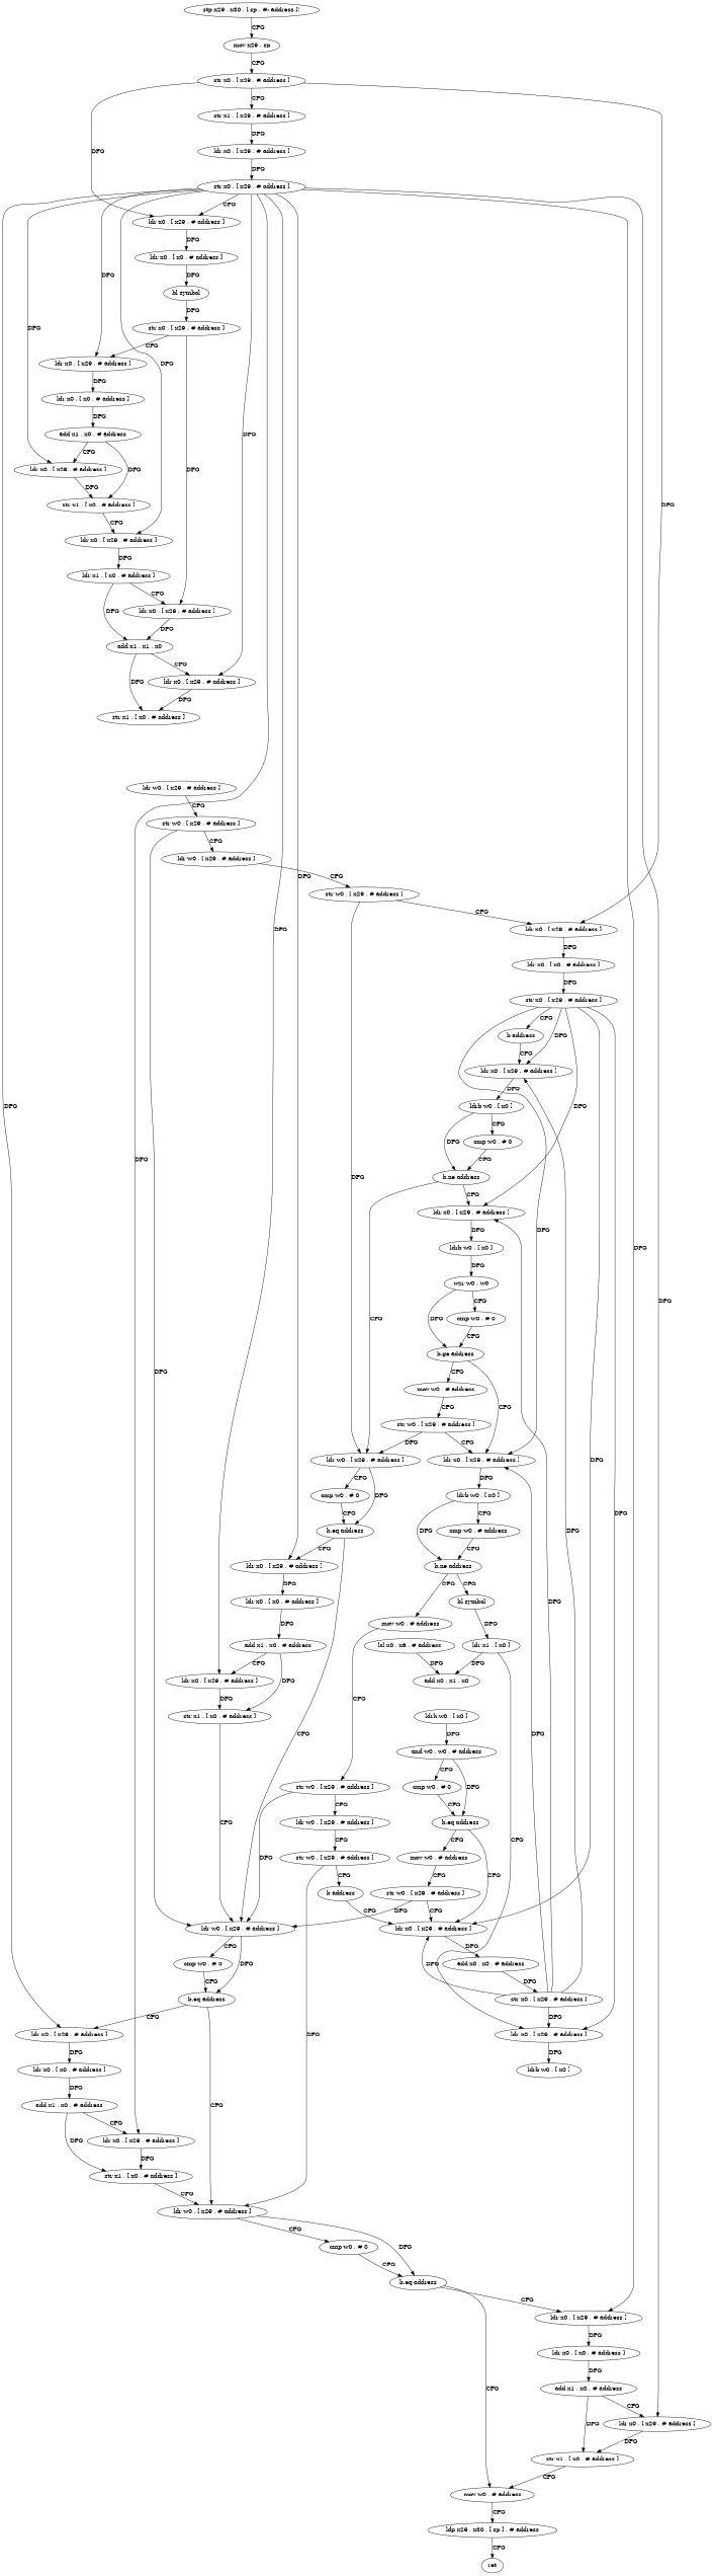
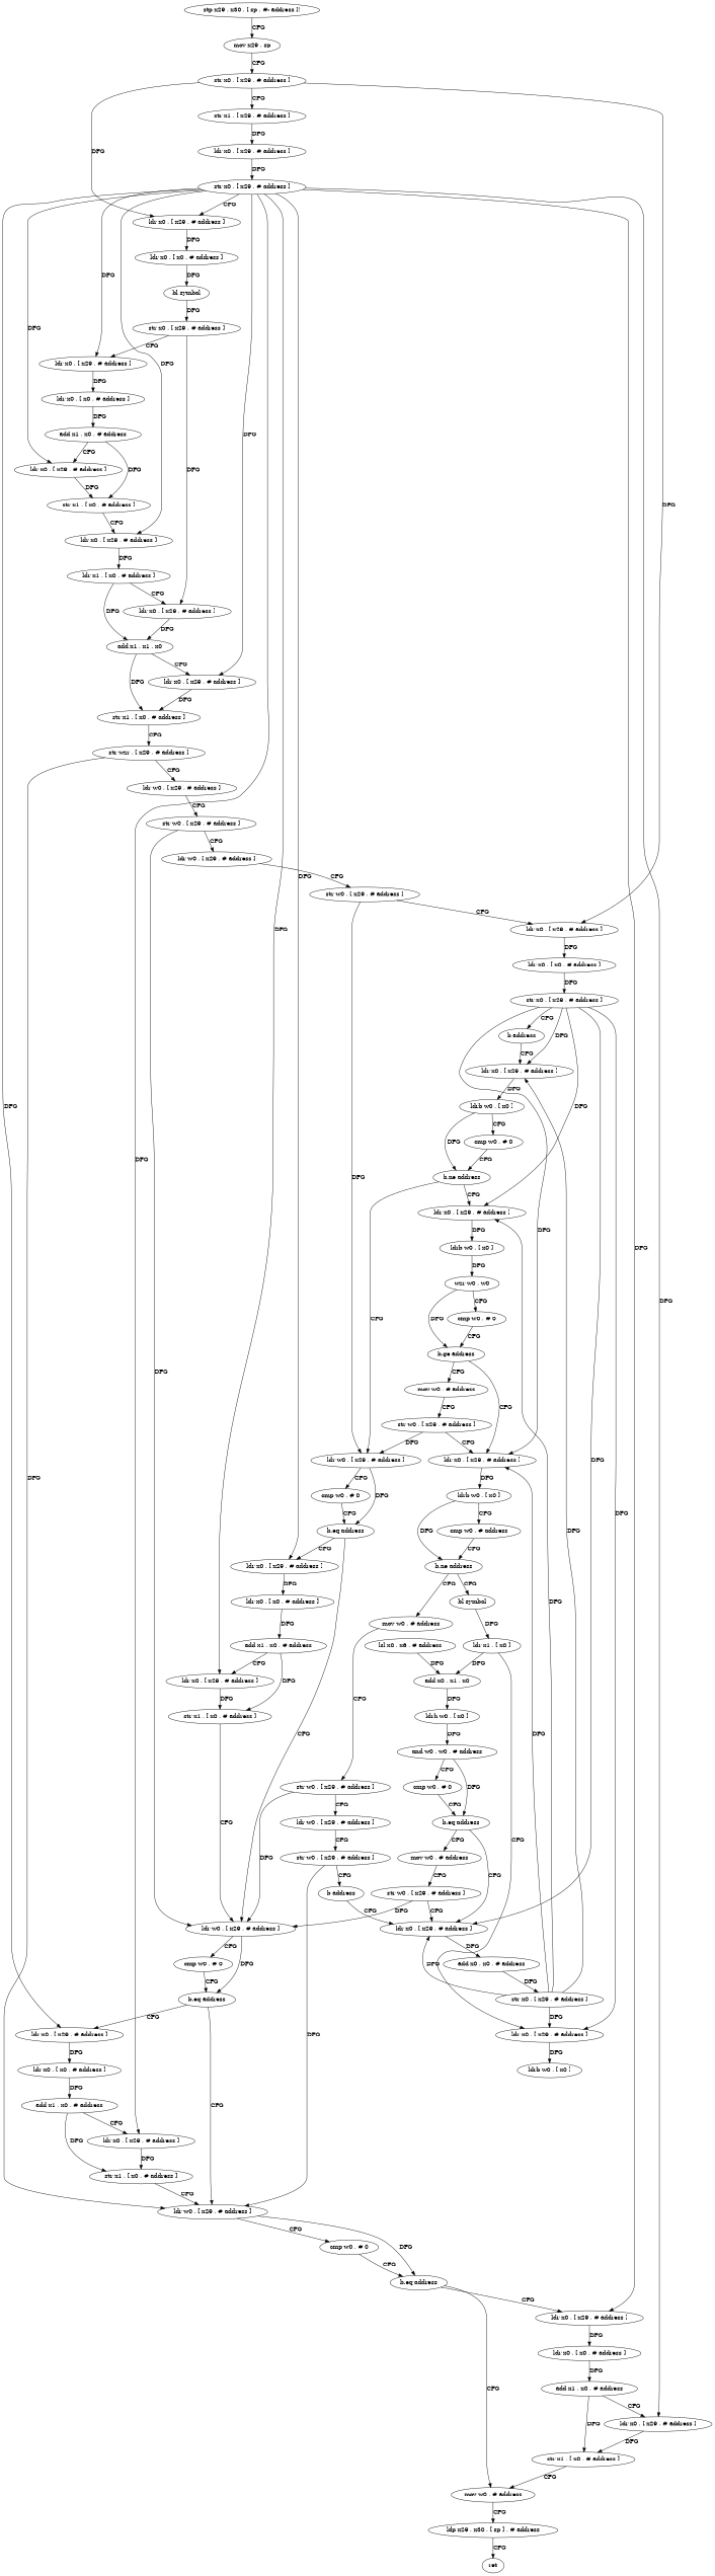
  digraph {
    n1 [label="stp x29 , x30 , [ sp , #- address ]!"]
    n2 [label="mov x29 , sp"]
    n3 [label="str x0 , [ x29 , # address ]"]
    n4 [label="str x1 , [ x29 , # address ]"]
    n5 [label="ldr x0 , [ x29 , # address ]"]
    n6 [label="ldr x0 , [ x29 , # address ]"]
    n7 [label="ldr x0 , [ x29 , # address ]"]
    n8 [label="ldr x0 , [ x0 , # address ]"]
    n9 [label="ldr x0 , [ x0 , # address ]"]
    n10 [label="str x0 , [ x29 , # address ]"]
    n11 [label="ldr x0 , [ x29 , # address ]"]
    n12 [label="ldr x0 , [ x29 , # address ]"]
    n13 [label="ldr x0 , [ x29 , # address ]"]
    n14 [label="ldr x0 , [ x29 , # address ]"]
    n15 [label="ldr x0 , [ x29 , # address ]"]
    n16 [label="ldr x0 , [ x29 , # address ]"]
    n17 [label="ldr x0 , [ x29 , # address ]"]
    n18 [label="ldr x0 , [ x29 , # address ]"]
    n19 [label="ldr x0 , [ x29 , # address ]"]
    n20 [label="ldr x0 , [ x29 , # address ]"]
    n21 [label="ldr x0 , [ x0 , # address ]"]
    n22 [label="str x1 , [ x0 , # address ]"]
    n23 [label="ldr x1 , [ x0 , # address ]"]
    n24 [label="str x1 , [ x0 , # address ]"]
    n25 [label="ldr x0 , [ x0 , # address ]"]
    n26 [label="ldr x0 , [ x0 , # address ]"]
    n27 [label="str x1 , [ x0 , # address ]"]
    n28 [label="ldr x0 , [ x0 , # address ]"]
    n29 [label="str x1 , [ x0 , # address ]"]
    n30 [label="str x1 , [ x0 , # address ]"]
    n31 [label="bl symbol"]
    n32 [label="str x0 , [ x29 , # address ]"]
    n33 [label="ldr x0 , [ x29 , # address ]"]
    n34 [label="add x1 , x1 , x0"]
    n35 [label="add x1 , x0 , # address"]
+   n36 [label="str wzr , [ x29 , # address ]"]
    n37 [label="ldr w0 , [ x29 , # address ]"]
    n38 [label="ldr w0 , [ x29 , # address ]"]
    n39 [label="str w0 , [ x29 , # address ]"]
    n40 [label="cmp w0 , # 0"]
    n41 [label="b.eq address"]
    n42 [label="ldr w0 , [ x29 , # address ]"]
    n43 [label="ldr w0 , [ x29 , # address ]"]
    n44 [label="str w0 , [ x29 , # address ]"]
    n45 [label="cmp w0 , # 0"]
    n46 [label="b.eq address"]
    n47 [label="ldr w0 , [ x29 , # address ]"]
    n48 [label="cmp w0 , # 0"]
    n49 [label="b.eq address"]
    n50 [label="str x0 , [ x29 , # address ]"]
    n51 [label="b address"]
    n52 [label="ldr x0 , [ x29 , # address ]"]
    n53 [label="ldr x0 , [ x29 , # address ]"]
    n54 [label="ldr x0 , [ x29 , # address ]"]
    n55 [label="ldr x0 , [ x29 , # address ]"]
    n56 [label="ldr x0 , [ x29 , # address ]"]
    n57 [label="ldrb w0 , [ x0 ]"]
    n58 [label="ldrb w0 , [ x0 ]"]
    n59 [label="ldrb w0 , [ x0 ]"]
    n60 [label="ldrb w0 , [ x0 ]"]
    n61 [label="add x0 , x0 , # address"]
    n62 [label="cmp w0 , # 0"]
    n63 [label="b.ne address"]
    n64 [label="wzr w0 , w0"]
    n65 [label="cmp w0 , # 0"]
    n66 [label="b.ge address"]
    n67 [label="mov w0 , # address"]
    n68 [label="str w0 , [ x29 , # address ]"]
    n69 [label="cmp w0 , # address"]
    n70 [label="b.ne address"]
    n71 [label="add x1 , x0 , # address"]
    n72 [label="bl symbol"]
    n73 [label="mov w0 , # address"]
    n74 [label="ldr x1 , [ x0 ]"]
    n75 [label="str w0 , [ x29 , # address ]"]
    n76 [label="add x0 , x1 , x0"]
    n77 [label="ldr w0 , [ x29 , # address ]"]
    n78 [label="mov w0 , # address"]
    n79 [label="add x1 , x0 , # address"]
    n80 [label="ldrh w0 , [ x0 ]"]
    n81 [label="lsl x0 , x6 , # address"]
    n82 [label="and w0 , w0 , # address"]
    n83 [label="cmp w0 , # 0"]
    n84 [label="b.eq address"]
    n85 [label="mov w0 , # address"]
    n86 [label="str w0 , [ x29 , # address ]"]
    n87 [label="str x0 , [ x29 , # address ]"]
    n88 [label="str w0 , [ x29 , # address ]"]
    n89 [label="b address"]
    n90 [label="ldp x29 , x30 , [ sp ] , # address"]
    n91 [label=ret]
    n92 [label="add x1 , x0 , # address"]
    n1 -> n2 [label=CFG]
    n2 -> n3 [label=CFG]
    n3 -> n4 [label=CFG]
    n3 -> n5 [label=DFG]
    n3 -> n6 [label=DFG]
    n4 -> n7 [label=DFG]
    n5 -> n8 [label=DFG]
    n6 -> n9 [label=DFG]
    n7 -> n10 [label=DFG]
    n8 -> n31 [label=DFG]
    n9 -> n50 [label=DFG]
    n10 -> n5 [label=CFG]
    n10 -> n11 [label=DFG]
    n10 -> n12 [label=DFG]
    n10 -> n13 [label=DFG]
    n10 -> n14 [label=DFG]
    n10 -> n15 [label=DFG]
    n10 -> n16 [label=DFG]
    n10 -> n17 [label=DFG]
    n10 -> n18 [label=DFG]
    n10 -> n19 [label=DFG]
    n10 -> n20 [label=DFG]
    n11 -> n21 [label=DFG]
    n12 -> n22 [label=DFG]
    n13 -> n23 [label=DFG]
    n14 -> n24 [label=DFG]
    n15 -> n25 [label=DFG]
    n16 -> n26 [label=DFG]
    n17 -> n27 [label=DFG]
    n18 -> n28 [label=DFG]
    n19 -> n29 [label=DFG]
    n20 -> n30 [label=DFG]
    n21 -> n35 [label=DFG]
    n22 -> n13 [label=CFG]
    n23 -> n33 [label=CFG]
    n23 -> n34 [label=DFG]
+   n24 -> n36 [label=CFG]
    n25 -> n71 [label=DFG]
    n26 -> n79 [label=DFG]
    n27 -> n43 [label=CFG]
    n28 -> n92 [label=DFG]
    n29 -> n38 [label=CFG]
    n30 -> n78 [label=CFG]
    n31 -> n32 [label=DFG]
    n32 -> n11 [label=CFG]
    n32 -> n33 [label=DFG]
    n33 -> n34 [label=DFG]
    n34 -> n14 [label=CFG]
    n34 -> n24 [label=DFG]
    n35 -> n12 [label=CFG]
    n35 -> n22 [label=DFG]
+   n36 -> n37 [label=CFG]
+   n36 -> n38 [label=DFG]
    n37 -> n39 [label=CFG]
    n38 -> n40 [label=CFG]
    n38 -> n41 [label=DFG]
    n39 -> n42 [label=CFG]
    n39 -> n43 [label=DFG]
    n40 -> n41 [label=CFG]
    n41 -> n18 [label=CFG]
    n41 -> n78 [label=CFG]
    n42 -> n44 [label=CFG]
    n43 -> n45 [label=CFG]
    n43 -> n46 [label=DFG]
    n44 -> n6 [label=CFG]
    n44 -> n47 [label=DFG]
    n45 -> n46 [label=CFG]
    n46 -> n16 [label=CFG]
    n46 -> n38 [label=CFG]
    n47 -> n48 [label=CFG]
    n47 -> n49 [label=DFG]
    n48 -> n49 [label=CFG]
    n49 -> n15 [label=CFG]
    n49 -> n43 [label=CFG]
    n50 -> n51 [label=CFG]
    n50 -> n52 [label=DFG]
    n50 -> n53 [label=DFG]
    n50 -> n54 [label=DFG]
    n50 -> n55 [label=DFG]
    n50 -> n56 [label=DFG]
    n51 -> n52 [label=CFG]
    n52 -> n57 [label=DFG]
    n53 -> n58 [label=DFG]
    n54 -> n59 [label=DFG]
    n55 -> n60 [label=DFG]
    n56 -> n61 [label=DFG]
    n57 -> n62 [label=CFG]
    n57 -> n63 [label=DFG]
    n58 -> n64 [label=DFG]
    n59 -> n69 [label=CFG]
    n59 -> n70 [label=DFG]
    n61 -> n87 [label=DFG]
    n62 -> n63 [label=CFG]
    n63 -> n47 [label=CFG]
    n63 -> n53 [label=CFG]
    n64 -> n65 [label=CFG]
    n64 -> n66 [label=DFG]
    n65 -> n66 [label=CFG]
    n66 -> n54 [label=CFG]
    n66 -> n67 [label=CFG]
    n67 -> n68 [label=CFG]
    n68 -> n47 [label=DFG]
    n68 -> n54 [label=CFG]
    n69 -> n70 [label=CFG]
    n70 -> n72 [label=CFG]
    n70 -> n73 [label=CFG]
    n71 -> n17 [label=CFG]
    n71 -> n27 [label=DFG]
    n72 -> n74 [label=DFG]
    n73 -> n75 [label=CFG]
    n74 -> n55 [label=CFG]
    n74 -> n76 [label=DFG]
    n75 -> n43 [label=DFG]
    n75 -> n77 [label=CFG]
+   n76 -> n80 [label=DFG]
    n77 -> n88 [label=CFG]
    n78 -> n90 [label=CFG]
    n79 -> n19 [label=CFG]
    n79 -> n29 [label=DFG]
    n80 -> n82 [label=DFG]
    n81 -> n76 [label=DFG]
    n82 -> n83 [label=CFG]
    n82 -> n84 [label=DFG]
    n83 -> n84 [label=CFG]
    n84 -> n56 [label=CFG]
    n84 -> n85 [label=CFG]
    n85 -> n86 [label=CFG]
    n86 -> n43 [label=DFG]
    n86 -> n56 [label=CFG]
    n87 -> n52 [label=DFG]
    n87 -> n53 [label=DFG]
    n87 -> n54 [label=DFG]
    n87 -> n55 [label=DFG]
    n87 -> n56 [label=DFG]
    n88 -> n38 [label=DFG]
    n88 -> n89 [label=CFG]
    n89 -> n56 [label=CFG]
    n90 -> n91 [label=CFG]
    n92 -> n20 [label=CFG]
    n92 -> n30 [label=DFG]
  }
